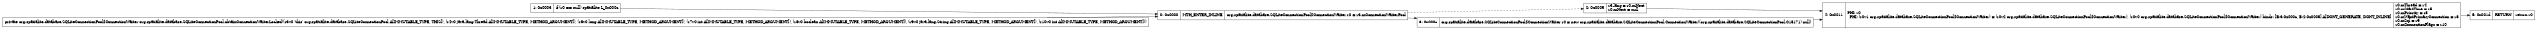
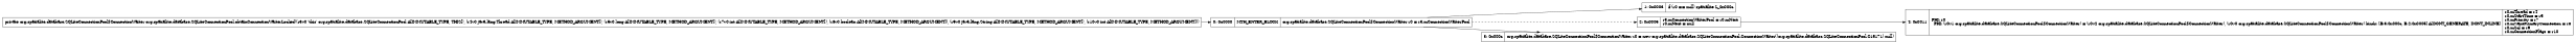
  digraph {
    rankdir=LR
    node [shape=record]
-   n1 [label="{0\:\ 0x0000|MTH_ENTER_INLINE\l|org.spatialite.database.SQLiteConnectionPool$ConnectionWaiter r0 = r3.mConnectionWaiterPool\l}"]
+   n1 [label="{0\:\ 0x0000|MTH_ENTER_BLOCK\l|org.spatialite.database.SQLiteConnectionPool$ConnectionWaiter r0 = r3.mConnectionWaiterPool\l}"]
    n2 [label="{1\:\ 0x0003|if (r0 == null) spatialite L_0x000c\l}"]
-   n3 [label="{2\:\ 0x0005|r3.lang = r0.mNext\lr0.mNext = null\l}"]
+   n3 [label="{2\:\ 0x0005|r3.mConnectionWaiterPool = r0.mNext\lr0.mNext = null\l}"]
    n4 [label="{3\:\ 0x000c|org.spatialite.database.SQLiteConnectionPool$ConnectionWaiter r0 = new org.spatialite.database.SQLiteConnectionPool.ConnectionWaiter((org.spatialite.database.SQLiteConnectionPool.C15171) null)\l}"]
-   n5 [label="{4\:\ 0x0011|PHI: r0 \l  PHI: (r0v1 org.spatialite.database.SQLiteConnectionPool$ConnectionWaiter) = (r0v2 org.spatialite.database.SQLiteConnectionPool$ConnectionWaiter), (r0v0 org.spatialite.database.SQLiteConnectionPool$ConnectionWaiter) binds: [B:3:0x000c, B:2:0x0005] A[DONT_GENERATE, DONT_INLINE]\l|r0.mThread = r4\lr0.mStartTime = r5\lr0.mPriority = r8\lr0.mWantPrimaryConnection = r8\lr0.mSql = r9\lr0.mConnectionFlags = r10\l}"]
-   n6 [label="{5\:\ 0x001d|RETURN\l|return r0\l}"]
+   n5 [label="{4\:\ 0x0011|PHI: r0 \l  PHI: (r0v1 org.spatialite.database.SQLiteConnectionPool$ConnectionWaiter) = (r0v2 org.spatialite.database.SQLiteConnectionPool$ConnectionWaiter), (r0v0 org.spatialite.database.SQLiteConnectionPool$ConnectionWaiter) binds: [B:3:0x000c, B:2:0x0005] A[DONT_GENERATE, DONT_INLINE]\l|r0.mThread = r4\lr0.mStartTime = r5\lr0.mPriority = r7\lr0.mWantPrimaryConnection = r8\lr0.mSql = r9\lr0.mConnectionFlags = r10\l}"]
    n7 [label="{private org.spatialite.database.SQLiteConnectionPool$ConnectionWaiter org.spatialite.database.SQLiteConnectionPool.obtainConnectionWaiterLocked((r3v0 'this' org.spatialite.database.SQLiteConnectionPool A[IMMUTABLE_TYPE, THIS]), (r4v0 java.lang.Thread A[IMMUTABLE_TYPE, METHOD_ARGUMENT]), (r5v0 long A[IMMUTABLE_TYPE, METHOD_ARGUMENT]), (r7v0 int A[IMMUTABLE_TYPE, METHOD_ARGUMENT]), (r8v0 boolean A[IMMUTABLE_TYPE, METHOD_ARGUMENT]), (r9v0 java.lang.String A[IMMUTABLE_TYPE, METHOD_ARGUMENT]), (r10v0 int A[IMMUTABLE_TYPE, METHOD_ARGUMENT])) }"]
-   n2 -> n1
+   n1 -> n2
    n1 -> n3 [style=dashed]
    n1 -> n4
    n3 -> n5
-   n4 -> n5
-   n5 -> n6
    n7 -> n1
  }
